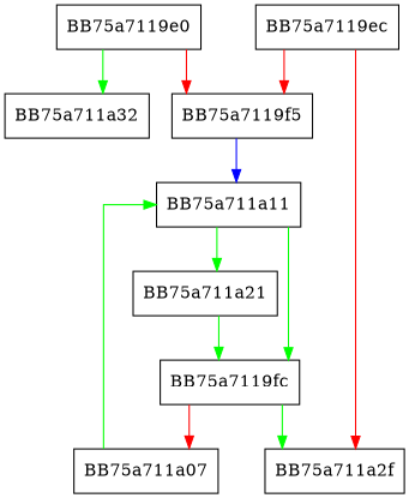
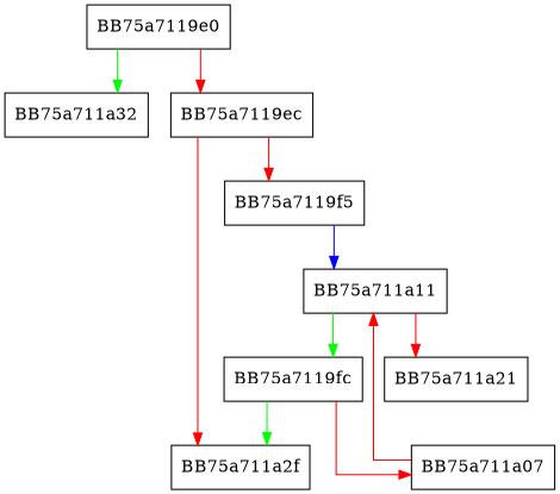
  digraph {
    splines=ortho
    node [shape=box]
    edge [color=red]
    BB75a7119e0
    BB75a711a32
    BB75a7119ec
    BB75a711a2f
    BB75a7119f5
    BB75a711a11
    BB75a7119fc
    BB75a711a07
    BB75a711a21
    BB75a7119e0 -> BB75a711a32 [color=green]
-   BB75a7119e0 -> BB75a7119f5
+   BB75a7119e0 -> BB75a7119ec
    BB75a7119ec -> BB75a711a2f
    BB75a7119ec -> BB75a7119f5
    BB75a7119f5 -> BB75a711a11 [color=blue]
    BB75a711a11 -> BB75a7119fc [color=green]
-   BB75a711a11 -> BB75a711a21 [color=green]
+   BB75a711a11 -> BB75a711a21
    BB75a7119fc -> BB75a711a2f [color=green]
    BB75a7119fc -> BB75a711a07
-   BB75a711a07 -> BB75a711a11 [color=green]
-   BB75a711a21 -> BB75a7119fc [color=green]
+   BB75a711a07 -> BB75a711a11
  }
